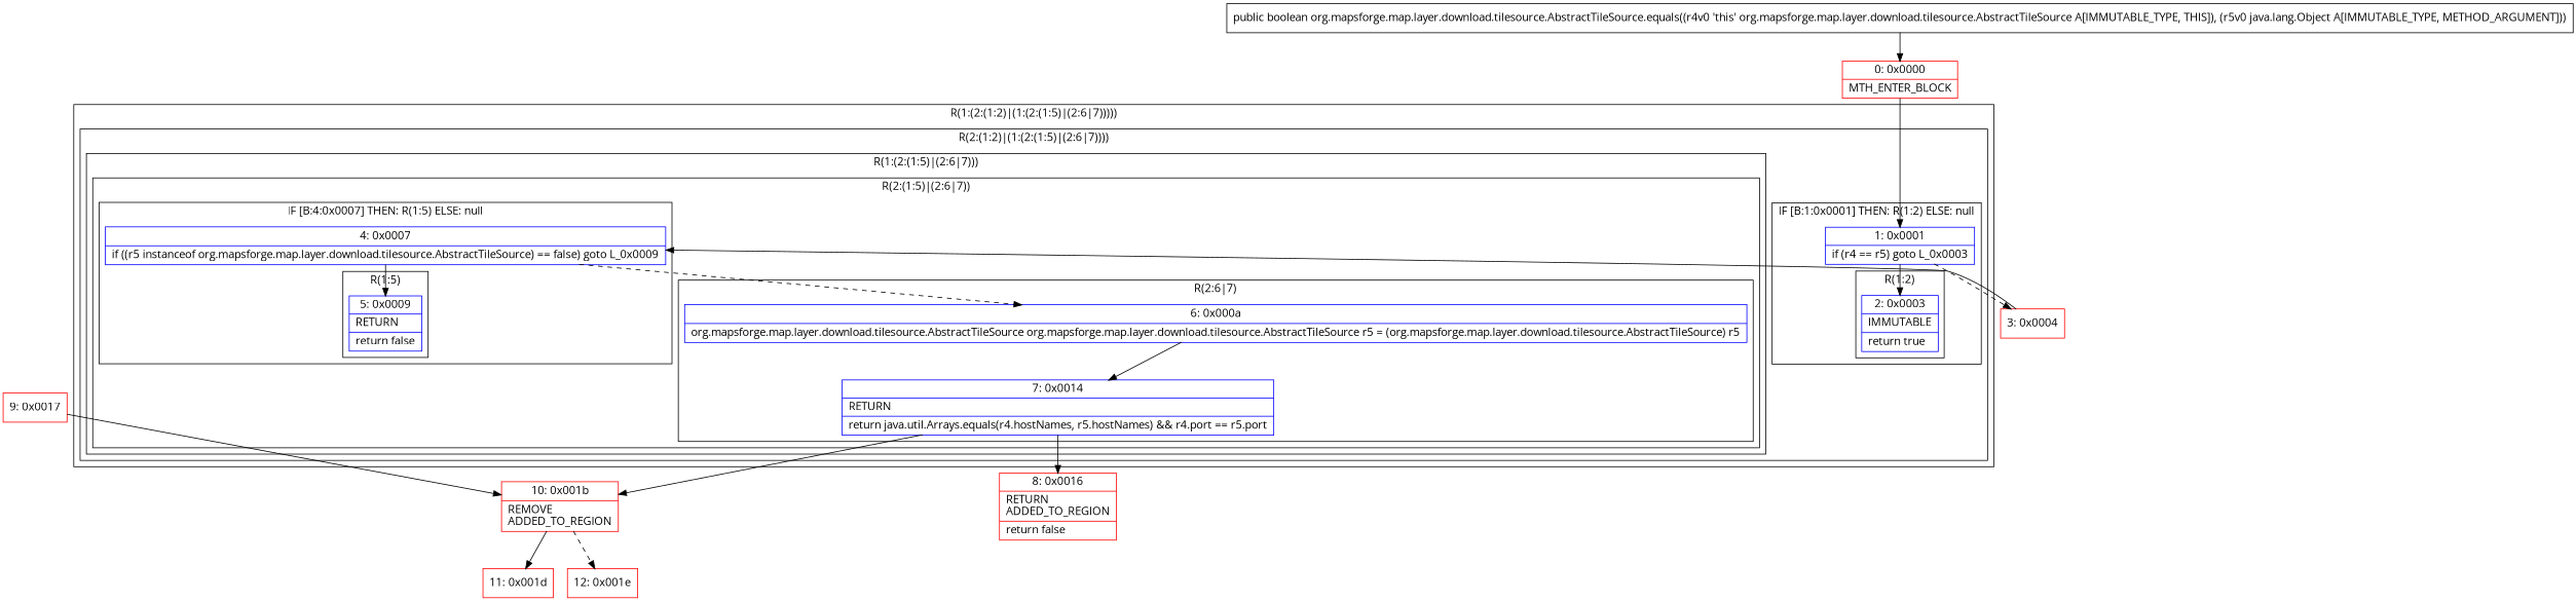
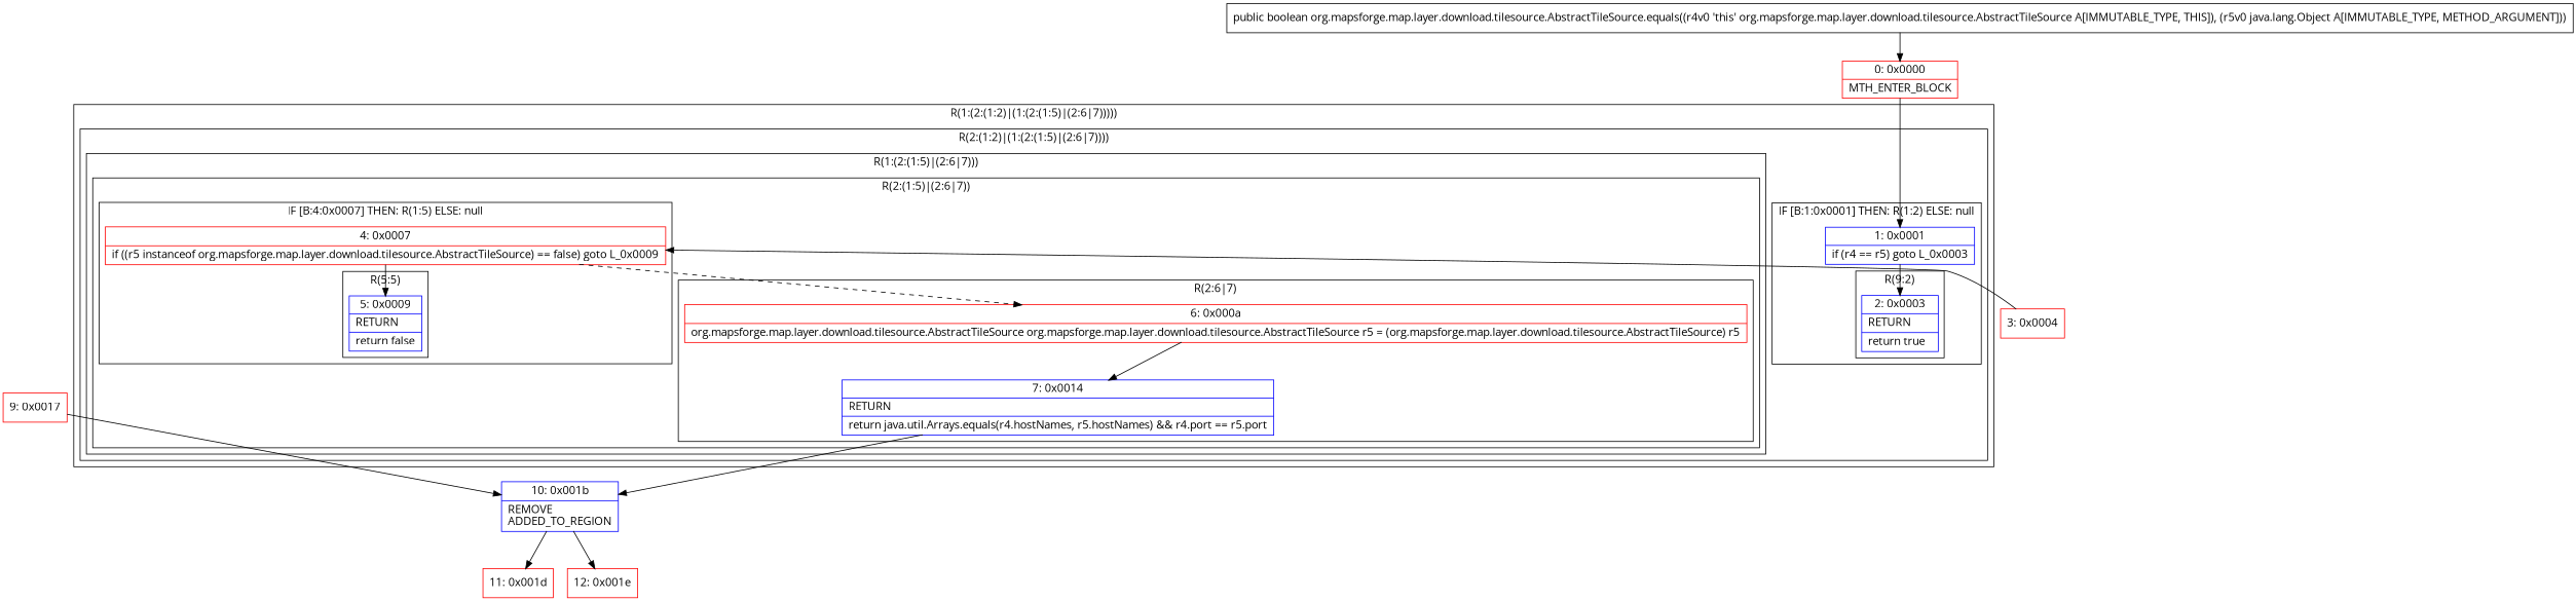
  digraph {
    fontname="Open Sans"
    node [color=red fontname="Open Sans" shape=record]
    edge [fontname="Open Sans"]
-   n1 [color=blue label="{2\:\ 0x0003|IMMUTABLE\l|return true\l}"]
+   n1 [color=blue label="{2\:\ 0x0003|RETURN\l|return true\l}"]
    n2 [color=blue label="{1\:\ 0x0001|if (r4 == r5) goto L_0x0003\l}"]
    n3 [color=blue label="{5\:\ 0x0009|RETURN\l|return false\l}"]
-   n4 [color=blue label="{4\:\ 0x0007|if ((r5 instanceof org.mapsforge.map.layer.download.tilesource.AbstractTileSource) == false) goto L_0x0009\l}"]
-   n5 [color=blue label="{6\:\ 0x000a|org.mapsforge.map.layer.download.tilesource.AbstractTileSource org.mapsforge.map.layer.download.tilesource.AbstractTileSource r5 = (org.mapsforge.map.layer.download.tilesource.AbstractTileSource) r5\l}"]
+   n4 [label="{4\:\ 0x0007|if ((r5 instanceof org.mapsforge.map.layer.download.tilesource.AbstractTileSource) == false) goto L_0x0009\l}"]
+   n5 [label="{6\:\ 0x000a|org.mapsforge.map.layer.download.tilesource.AbstractTileSource org.mapsforge.map.layer.download.tilesource.AbstractTileSource r5 = (org.mapsforge.map.layer.download.tilesource.AbstractTileSource) r5\l}"]
    n6 [color=blue label="{7\:\ 0x0014|RETURN\l|return java.util.Arrays.equals(r4.hostNames, r5.hostNames) && r4.port == r5.port\l}"]
    n7 [label="{3\:\ 0x0004}"]
-   n8 [label="{8\:\ 0x0016|RETURN\lADDED_TO_REGION\l|return false\l}"]
-   n9 [label="{10\:\ 0x001b|REMOVE\lADDED_TO_REGION\l}"]
+   n9 [color=blue label="{10\:\ 0x001b|REMOVE\lADDED_TO_REGION\l}"]
    n10 [label="{9\:\ 0x0017}"]
    n11 [label="{0\:\ 0x0000|MTH_ENTER_BLOCK\l}"]
    n12 [label="{11\:\ 0x001d}"]
    n13 [label="{12\:\ 0x001e}"]
    n14 [label="{public boolean org.mapsforge.map.layer.download.tilesource.AbstractTileSource.equals((r4v0 'this' org.mapsforge.map.layer.download.tilesource.AbstractTileSource A[IMMUTABLE_TYPE, THIS]), (r5v0 java.lang.Object A[IMMUTABLE_TYPE, METHOD_ARGUMENT])) }" color=""]
    subgraph cluster_1 {
      label="R(1:(2:(1:2)|(1:(2:(1:5)|(2:6|7)))))"
      subgraph cluster_2 {
        label="R(2:(1:2)|(1:(2:(1:5)|(2:6|7))))"
        subgraph cluster_3 {
          label="IF [B:1:0x0001] THEN: R(1:2) ELSE: null"
          n2
          subgraph cluster_4 {
-           label="R(1:2)"
+           label="R(9:2)"
            n1
          }
        }
        subgraph cluster_5 {
          label="R(1:(2:(1:5)|(2:6|7)))"
          subgraph cluster_6 {
            label="R(2:(1:5)|(2:6|7))"
            subgraph cluster_7 {
              label="IF [B:4:0x0007] THEN: R(1:5) ELSE: null"
              n4
              subgraph cluster_8 {
-               label="R(1:5)"
+               label="R(5:5)"
                n3
              }
            }
            subgraph cluster_9 {
              label="R(2:6|7)"
              n5
              n6
            }
          }
        }
      }
    }
    n2 -> n1
-   n2 -> n7 [style=dashed]
    n4 -> n3
    n4 -> n5 [style=dashed]
    n5 -> n6
-   n6 -> n8
    n6 -> n9
    n7 -> n4
    n9 -> n12
-   n9 -> n13 [style=dashed]
+   n9 -> n13
    n10 -> n9
    n11 -> n2
    n14 -> n11
  }
